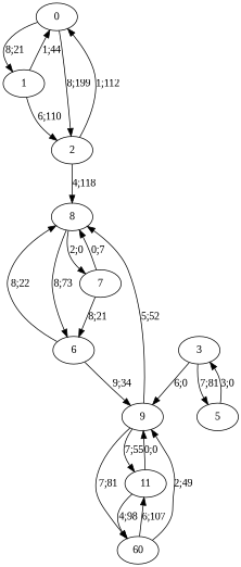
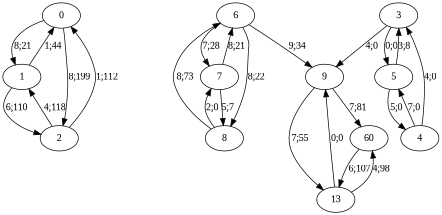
  digraph {
    fontname="Liberation Serif"
    node [fontname="Liberation Serif"]
    edge [color=black fontname="Liberation Serif"]
    0
    1
    2
    6
    9
    7
    8
    n8 [label=60]
-   11
+   11 [label=13]
    3
    5
+   4
    0 -> 1 [label="8;21"]
    0 -> 2 [label="8;199"]
    1 -> 0 [label="1;44"]
    1 -> 2 [label="6;110"]
    2 -> 0 [label="1;112"]
-   2 -> 8 [label="4;118"]
+   2 -> 1 [label="4;118"]
    6 -> 9 [label="9;34"]
+   6 -> 7 [label="7;28"]
    6 -> 8 [label="8;22"]
-   9 -> 8 [label="5;52"]
    9 -> n8 [label="7;81"]
    9 -> 11 [label="7;55"]
    7 -> 6 [label="8;21"]
-   7 -> 8 [label="0;7"]
+   7 -> 8 [label="5;7"]
    8 -> 6 [label="8;73"]
    8 -> 7 [label="2;0"]
-   n8 -> 9 [label="2;49"]
    n8 -> 11 [label="6;107"]
    11 -> 9 [label="0;0"]
    11 -> n8 [label="4;98"]
-   3 -> 9 [label="6;0"]
-   3 -> 5 [label="7;81"]
-   5 -> 3 [label="3;0"]
+   3 -> 9 [label="4;0"]
+   3 -> 5 [label="0;0"]
+   5 -> 3 [label="3;8"]
+   5 -> 4 [label="5;0"]
+   4 -> 3 [label="4;0"]
+   4 -> 5 [label="7;0"]
  }
